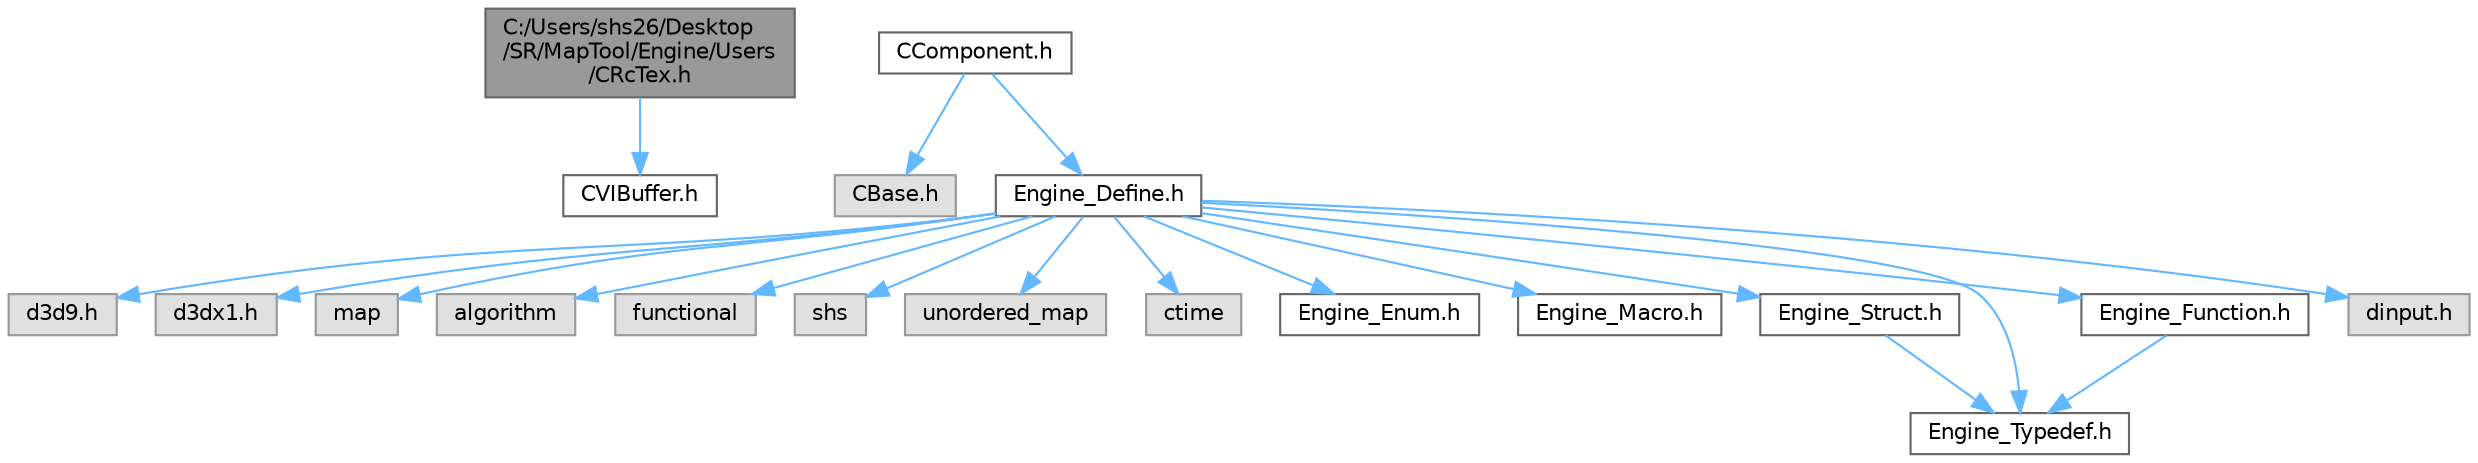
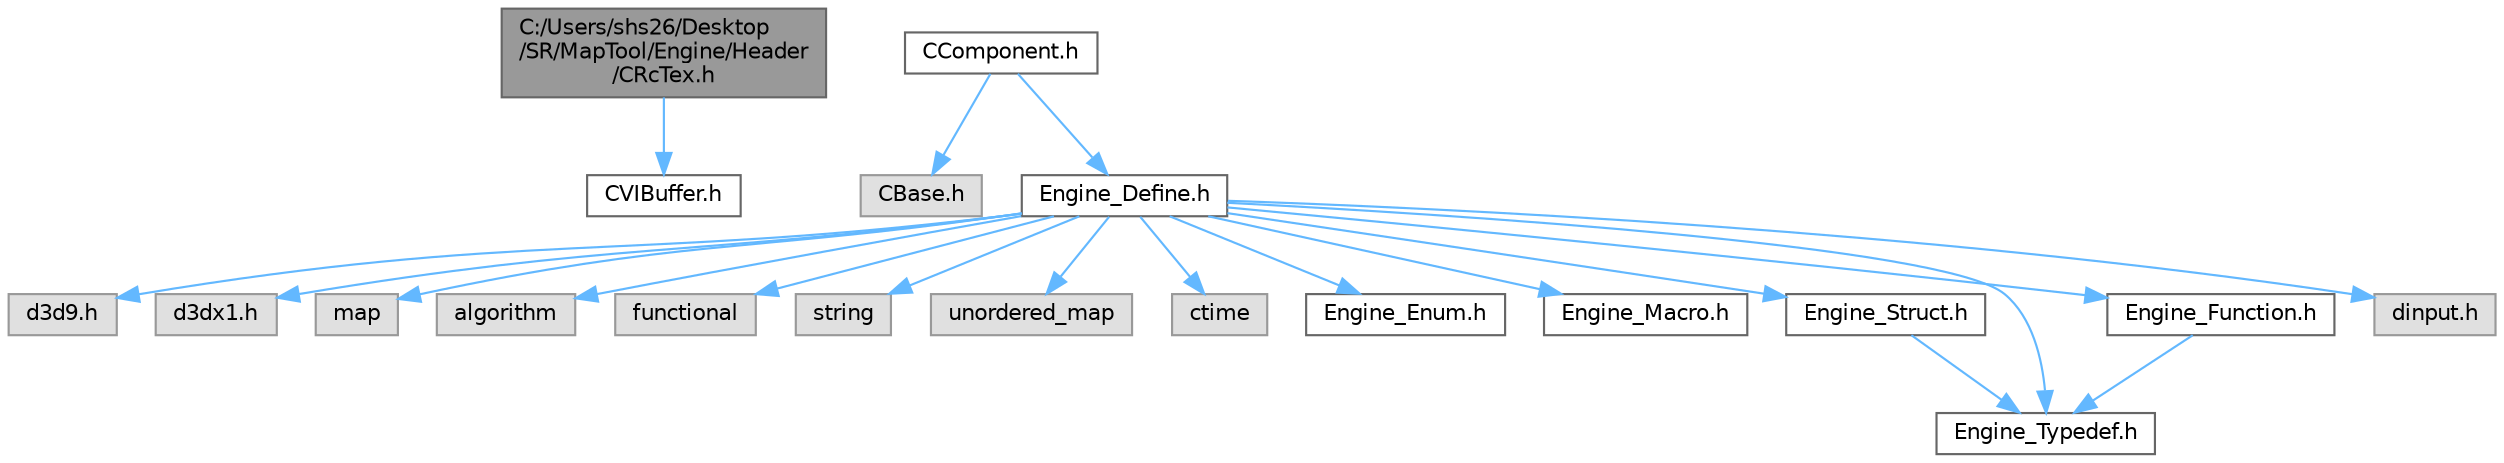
  digraph {
    node [color=grey60 fillcolor="#E0E0E0" fontname=Helvetica fontsize=10 shape=box style=filled]
    edge [color=steelblue1 fontname=Helvetica fontsize=10 labelfontname=Helvetica labelfontsize=10 style=solid]
-   n1 [color=gray40 fillcolor=grey60 fontcolor=black height=0.2 label="C:/Users/shs26/Desktop\l/SR/MapTool/Engine/Users\l/CRcTex.h" width=0.4]
+   n1 [color=gray40 fillcolor=grey60 fontcolor=black height=0.2 label="C:/Users/shs26/Desktop\l/SR/MapTool/Engine/Header\l/CRcTex.h" width=0.4]
    n2 [color=grey40 fillcolor=white height=0.2 label="CVIBuffer.h" width=0.4]
    n3 [color=grey40 fillcolor=white height=0.2 label="CComponent.h" width=0.4]
    n4 [height=0.2 label="CBase.h" width=0.4]
    n5 [color=grey40 fillcolor=white height=0.2 label="Engine_Define.h" width=0.4]
    n6 [height=0.2 label="d3d9.h" width=0.4]
    n7 [height=0.2 label="d3dx1.h" width=0.4]
    n8 [height=0.2 label=map width=0.4]
    n9 [height=0.2 label=algorithm width=0.4]
    n10 [height=0.2 label=functional width=0.4]
-   n11 [height=0.2 label=shs width=0.4]
+   n11 [height=0.2 label=string width=0.4]
    n12 [height=0.2 label=unordered_map width=0.4]
    n13 [height=0.2 label=ctime width=0.4]
    n14 [color=grey40 fillcolor=white height=0.2 label="Engine_Enum.h" width=0.4]
    n15 [color=grey40 fillcolor=white height=0.2 label="Engine_Macro.h" width=0.4]
    n16 [color=grey40 fillcolor=white height=0.2 label="Engine_Struct.h" width=0.4]
    n17 [color=grey40 fillcolor=white height=0.2 label="Engine_Typedef.h" width=0.4]
    n18 [color=grey40 fillcolor=white height=0.2 label="Engine_Function.h" width=0.4]
    n19 [height=0.2 label="dinput.h" width=0.4]
    n1 -> n2
    n3 -> n4
    n3 -> n5
    n5 -> n6
    n5 -> n7
    n5 -> n8
    n5 -> n9
    n5 -> n10
    n5 -> n11
    n5 -> n12
    n5 -> n13
    n5 -> n14
    n5 -> n15
    n5 -> n16
    n5 -> n17
    n5 -> n18
    n5 -> n19
    n16 -> n17
    n18 -> n17
  }
